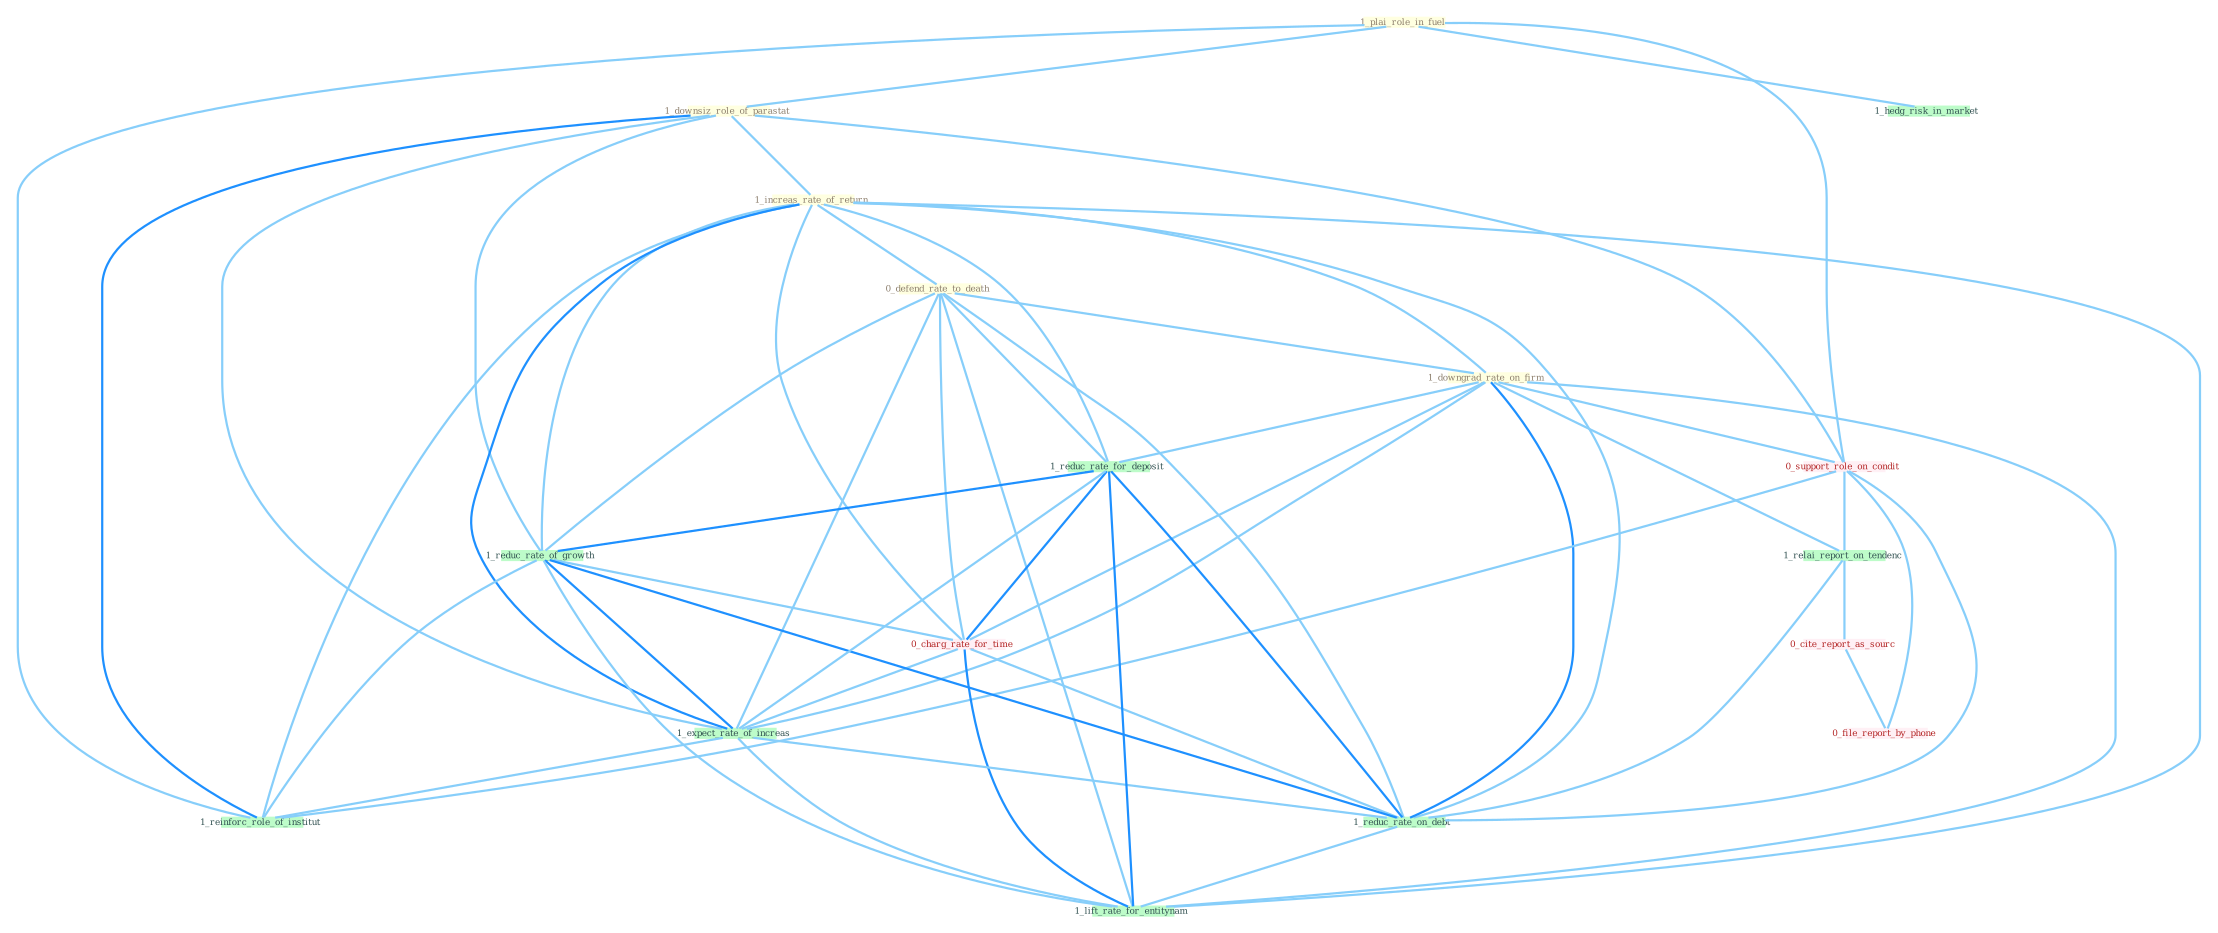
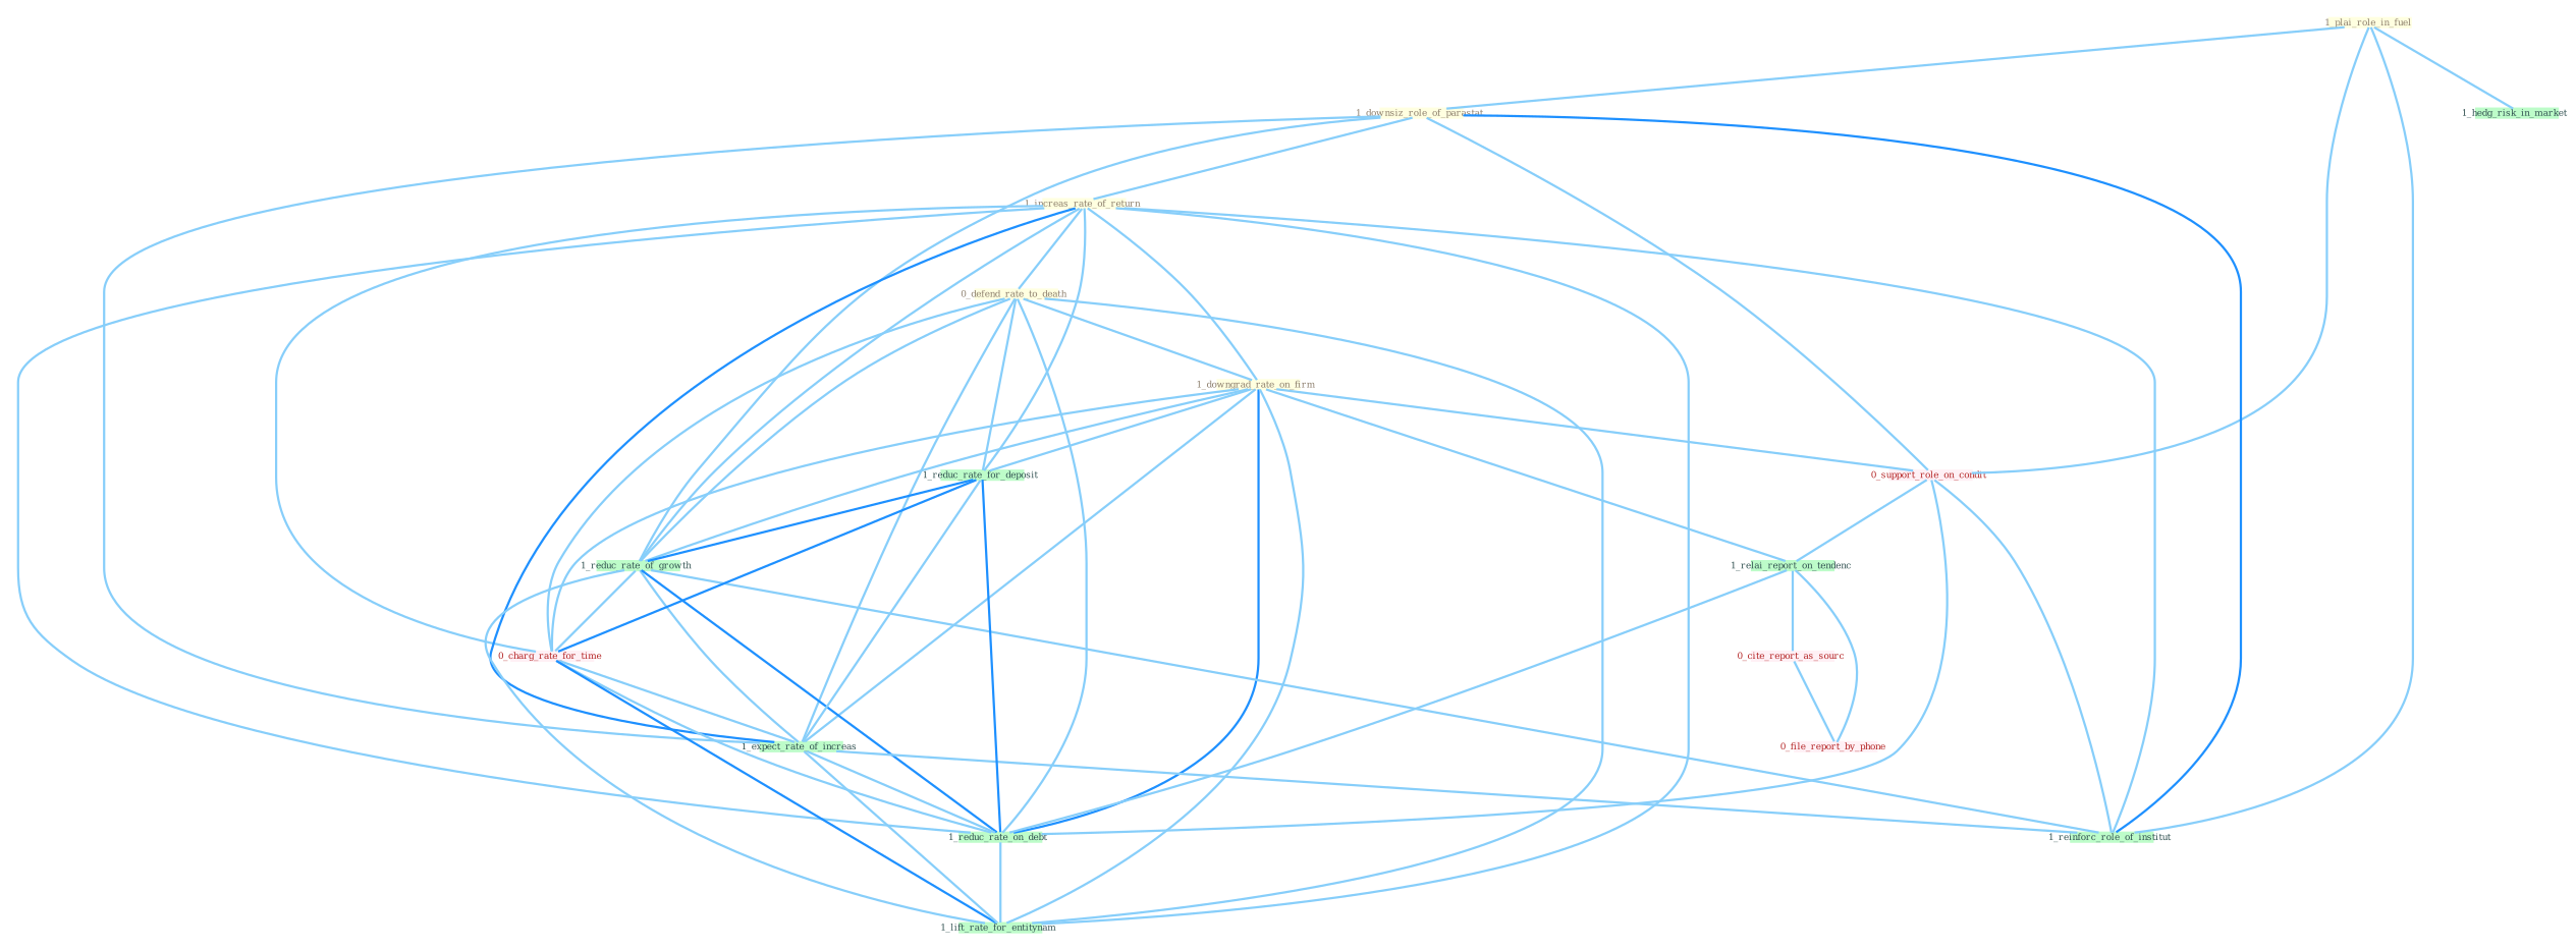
  graph {
    node [color="#BDFCC9" fixedsize=true fontcolor="#2f4f4f" fontsize=4 shape=polygon style=filled]
    edge [color="#87cefa" w=1]
    "1_plai_role_in_fuel " [color="#ffffe0" fontcolor="#8b7d6b" height=.06 width=.5]
    "1_downsiz_role_of_parastat " [color="#ffffe0" fontcolor="#8b7d6b" height=.06 width=.5]
    "1_increas_rate_of_return " [color="#ffffe0" fontcolor="#8b7d6b" height=.06 width=.5]
    "0_defend_rate_to_death " [color="#ffffe0" fontcolor="#8b7d6b" height=.06 width=.5]
    "1_downgrad_rate_on_firm " [color="#ffffe0" fontcolor="#8b7d6b" height=.06 width=.5]
    "0_support_role_on_condit " [color="#fff0f5" fontcolor="#b22222" height=.06 width=.5]
    "0_cite_report_as_sourc " [color="#fff0f5" fontcolor="#b22222" height=.06 width=.5]
    "0_file_report_by_phone " [color="#fff0f5" fontcolor="#b22222" height=.06 width=.5]
    "0_charg_rate_for_time " [color="#fff0f5" fontcolor="#b22222" height=.06 width=.5]
    "1_reinforc_role_of_institut " [height=.06 width=.5]
    "1_hedg_risk_in_market " [height=.06 width=.5]
    "1_reduc_rate_of_growth " [height=.06 width=.5]
    "1_expect_rate_of_increas " [height=.06 width=.5]
    "1_reduc_rate_for_deposit " [height=.06 width=.5]
    "1_reduc_rate_on_debt " [height=.06 width=.5]
    "1_lift_rate_for_entitynam " [height=.06 width=.5]
    "1_relai_report_on_tendenc " [height=.06 width=.5]
    subgraph sub_1 {
      "1_plai_role_in_fuel "
      "1_downsiz_role_of_parastat "
      "1_increas_rate_of_return "
      "0_defend_rate_to_death "
      "1_downgrad_rate_on_firm "
    }
    subgraph sub_2 {
      "0_support_role_on_condit "
      "0_cite_report_as_sourc "
      "0_file_report_by_phone "
      "0_charg_rate_for_time "
    }
    "1_plai_role_in_fuel " -- "1_downsiz_role_of_parastat "
    "1_plai_role_in_fuel " -- "0_support_role_on_condit "
    "1_plai_role_in_fuel " -- "1_reinforc_role_of_institut "
    "1_plai_role_in_fuel " -- "1_hedg_risk_in_market "
    "1_downsiz_role_of_parastat " -- "1_increas_rate_of_return "
    "1_downsiz_role_of_parastat " -- "0_support_role_on_condit "
    "1_downsiz_role_of_parastat " -- "1_reinforc_role_of_institut " [color="#1e90ff" w=2]
    "1_downsiz_role_of_parastat " -- "1_reduc_rate_of_growth "
    "1_downsiz_role_of_parastat " -- "1_expect_rate_of_increas "
    "1_increas_rate_of_return " -- "0_defend_rate_to_death "
    "1_increas_rate_of_return " -- "1_downgrad_rate_on_firm "
    "1_increas_rate_of_return " -- "0_charg_rate_for_time "
    "1_increas_rate_of_return " -- "1_reinforc_role_of_institut "
    "1_increas_rate_of_return " -- "1_reduc_rate_of_growth " [w=2]
    "1_increas_rate_of_return " -- "1_expect_rate_of_increas " [color="#1e90ff" w=2]
    "1_increas_rate_of_return " -- "1_reduc_rate_for_deposit "
    "1_increas_rate_of_return " -- "1_reduc_rate_on_debt "
    "1_increas_rate_of_return " -- "1_lift_rate_for_entitynam "
    "0_defend_rate_to_death " -- "1_downgrad_rate_on_firm "
    "0_defend_rate_to_death " -- "0_charg_rate_for_time "
    "0_defend_rate_to_death " -- "1_reduc_rate_of_growth "
    "0_defend_rate_to_death " -- "1_expect_rate_of_increas "
    "0_defend_rate_to_death " -- "1_reduc_rate_for_deposit "
    "0_defend_rate_to_death " -- "1_reduc_rate_on_debt "
    "0_defend_rate_to_death " -- "1_lift_rate_for_entitynam "
    "1_downgrad_rate_on_firm " -- "0_support_role_on_condit "
    "1_downgrad_rate_on_firm " -- "0_charg_rate_for_time "
+   "1_downgrad_rate_on_firm " -- "1_reduc_rate_of_growth "
    "1_downgrad_rate_on_firm " -- "1_expect_rate_of_increas "
    "1_downgrad_rate_on_firm " -- "1_reduc_rate_for_deposit "
    "1_downgrad_rate_on_firm " -- "1_reduc_rate_on_debt " [color="#1e90ff" w=2]
    "1_downgrad_rate_on_firm " -- "1_lift_rate_for_entitynam "
    "1_downgrad_rate_on_firm " -- "1_relai_report_on_tendenc "
    "0_support_role_on_condit " -- "1_reinforc_role_of_institut "
    "0_support_role_on_condit " -- "1_reduc_rate_on_debt "
    "0_support_role_on_condit " -- "1_relai_report_on_tendenc "
    "0_cite_report_as_sourc " -- "0_file_report_by_phone "
    "0_charg_rate_for_time " -- "1_expect_rate_of_increas "
    "0_charg_rate_for_time " -- "1_reduc_rate_on_debt "
    "0_charg_rate_for_time " -- "1_lift_rate_for_entitynam " [color="#1e90ff" w=2]
    "1_reduc_rate_of_growth " -- "0_charg_rate_for_time "
    "1_reduc_rate_of_growth " -- "1_reinforc_role_of_institut "
-   "1_reduc_rate_of_growth " -- "1_expect_rate_of_increas " [color="#1e90ff" w=2]
+   "1_reduc_rate_of_growth " -- "1_expect_rate_of_increas " [w=2]
    "1_reduc_rate_of_growth " -- "1_reduc_rate_on_debt " [color="#1e90ff" w=2]
    "1_reduc_rate_of_growth " -- "1_lift_rate_for_entitynam "
    "1_expect_rate_of_increas " -- "1_reinforc_role_of_institut "
    "1_expect_rate_of_increas " -- "1_reduc_rate_on_debt "
    "1_expect_rate_of_increas " -- "1_lift_rate_for_entitynam "
    "1_reduc_rate_for_deposit " -- "0_charg_rate_for_time " [color="#1e90ff" w=2]
    "1_reduc_rate_for_deposit " -- "1_reduc_rate_of_growth " [color="#1e90ff" w=2]
    "1_reduc_rate_for_deposit " -- "1_expect_rate_of_increas "
    "1_reduc_rate_for_deposit " -- "1_reduc_rate_on_debt " [color="#1e90ff" w=2]
-   "1_reduc_rate_for_deposit " -- "1_lift_rate_for_entitynam " [color="#1e90ff" w=2]
    "1_reduc_rate_on_debt " -- "1_lift_rate_for_entitynam "
    "1_relai_report_on_tendenc " -- "0_cite_report_as_sourc "
-   "0_support_role_on_condit " -- "0_file_report_by_phone "
+   "1_relai_report_on_tendenc " -- "0_file_report_by_phone "
    "1_relai_report_on_tendenc " -- "1_reduc_rate_on_debt "
  }
